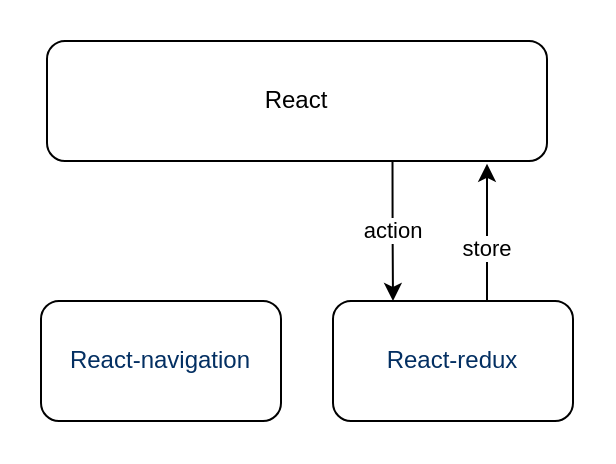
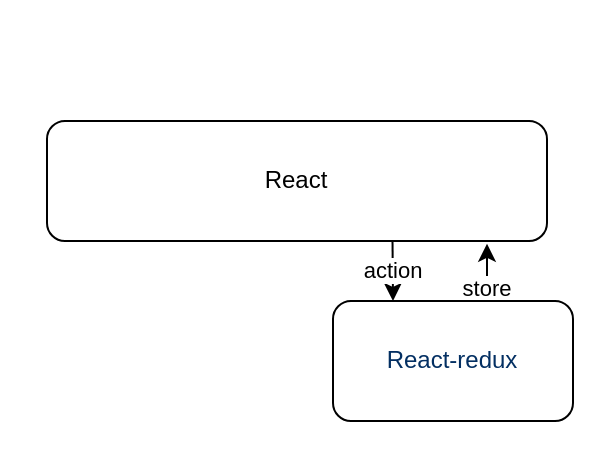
  <mxCell id="0" />
  <mxCell id="1" parent="0" />
  <mxCell id="2" value="action" style="edgeStyle=orthogonalEdgeStyle;rounded=0;orthogonalLoop=1;jettySize=auto;html=1;exitX=0.691;exitY=0.983;exitDx=0;exitDy=0;entryX=0.25;entryY=0;entryDx=0;entryDy=0;exitPerimeter=0;" edge="1" parent="1" source="3" target="6"><mxGeometry relative="1" as="geometry" /></mxCell>
- <mxCell id="3" value="React" style="rounded=1;whiteSpace=wrap;html=1;" vertex="1" parent="1"><mxGeometry x="23" y="20" width="250" height="60" as="geometry" /></mxCell>
- <mxCell id="4" value="&lt;span style=&quot;color: rgb(3 , 47 , 98) ; font-family: , &amp;#34;consolas&amp;#34; , &amp;#34;liberation mono&amp;#34; , &amp;#34;menlo&amp;#34; , monospace ; white-space: pre ; background-color: rgb(255 , 255 , 255)&quot;&gt;React-navigation&lt;/span&gt;" style="rounded=1;whiteSpace=wrap;html=1;" vertex="1" parent="1"><mxGeometry x="20" y="150" width="120" height="60" as="geometry" /></mxCell>
+ <mxCell id="3" value="React" style="rounded=1;whiteSpace=wrap;html=1;" vertex="1" parent="1"><mxGeometry x="23" y="60" width="250" height="60" as="geometry" /></mxCell>
  <mxCell id="5" value="store" style="edgeStyle=orthogonalEdgeStyle;rounded=0;orthogonalLoop=1;jettySize=auto;html=1;exitX=0.5;exitY=0;exitDx=0;exitDy=0;entryX=0.88;entryY=1.023;entryDx=0;entryDy=0;entryPerimeter=0;" edge="1" parent="1" source="6" target="3"><mxGeometry relative="1" as="geometry"><Array as="points"><mxPoint x="243" y="150" /></Array></mxGeometry></mxCell>
  <mxCell id="6" value="&lt;span style=&quot;color: rgb(3 , 47 , 98) ; font-family: , &amp;#34;consolas&amp;#34; , &amp;#34;liberation mono&amp;#34; , &amp;#34;menlo&amp;#34; , monospace ; white-space: pre ; background-color: rgb(255 , 255 , 255)&quot;&gt;React-redux&lt;/span&gt;" style="rounded=1;whiteSpace=wrap;html=1;" vertex="1" parent="1"><mxGeometry x="166" y="150" width="120" height="60" as="geometry" /></mxCell>
